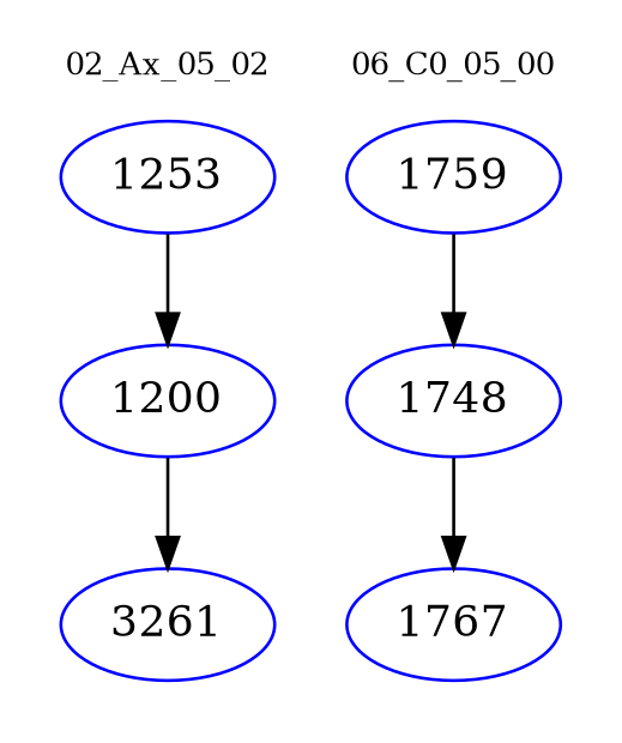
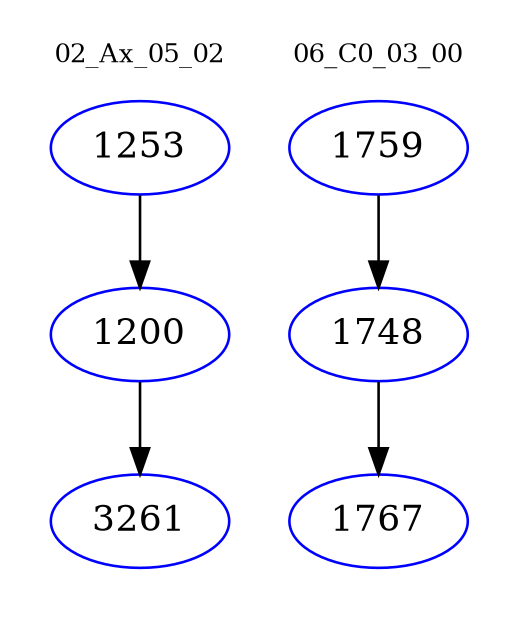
  digraph {
    node [color=blue]
    edge [color=black]
    n1 [label=1253]
    n2 [label=1200]
    n3 [label=3261]
    n4 [label=1759]
    n5 [label=1748]
    n6 [label=1767]
    subgraph cluster_1 {
      color=white
      fontsize=10
      label="02_Ax_05_02"
      n1
      n2
      n3
    }
    subgraph cluster_2 {
      color=white
      fontsize=10
-     label="06_C0_05_00"
+     label="06_C0_03_00"
      n4
      n5
      n6
    }
    n1 -> n2
    n2 -> n3
    n4 -> n5
    n5 -> n6
  }
